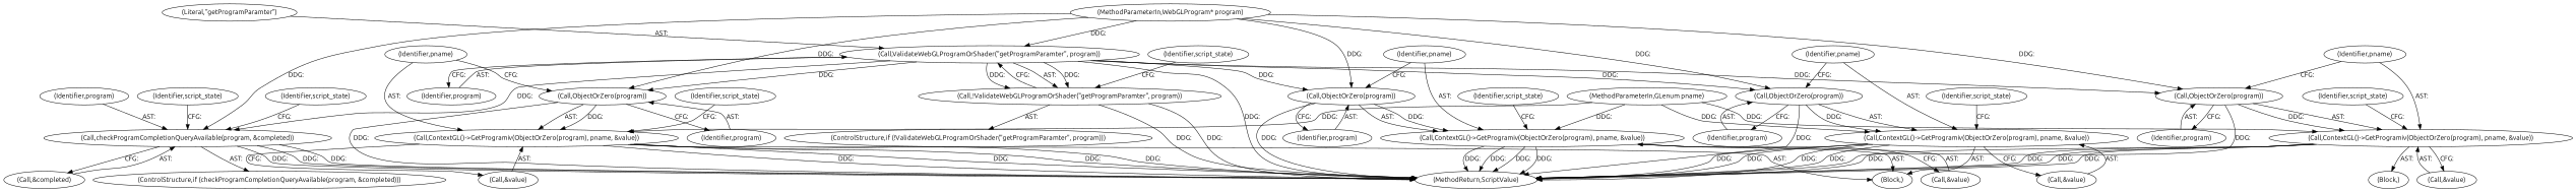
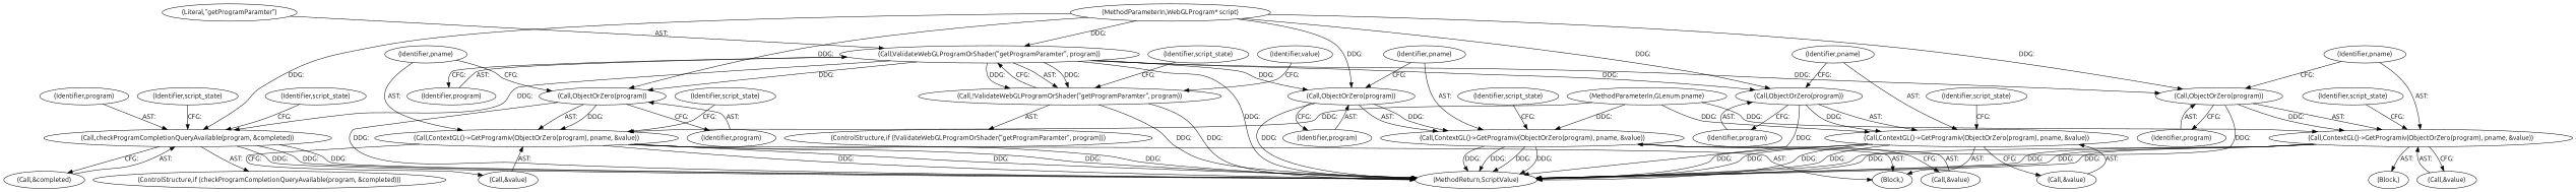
  digraph {
    fontname=Ubuntu
    node [fontname=Ubuntu]
    edge [fontname=Ubuntu]
    n1 [label="(Call,ValidateWebGLProgramOrShader(\"getProgramParamter\", program))"]
    n2 [label="(Call,!ValidateWebGLProgramOrShader(\"getProgramParamter\", program))"]
    n3 [label="(Call,ObjectOrZero(program))"]
    n4 [label="(Call,checkProgramCompletionQueryAvailable(program, &completed))"]
    n5 [label="(Call,ObjectOrZero(program))"]
    n6 [label="(Call,ObjectOrZero(program))"]
    n7 [label="(Call,ObjectOrZero(program))"]
    n8 [label="(Identifier,program)"]
    n9 [label="(MethodReturn,ScriptValue)"]
    n10 [label="(ControlStructure,if (!ValidateWebGLProgramOrShader(\"getProgramParamter\", program)))"]
    n11 [label="(Call,ContextGL()->GetProgramiv(ObjectOrZero(program), pname, &value))"]
    n12 [label="(Identifier,program)"]
    n13 [label="(Call,&completed)"]
    n14 [label="(ControlStructure,if (checkProgramCompletionQueryAvailable(program, &completed)))"]
    n15 [label="(Call,ContextGL()->GetProgramiv(ObjectOrZero(program), pname, &value))"]
    n16 [label="(Identifier,program)"]
    n17 [label="(Call,ContextGL()->GetProgramiv(ObjectOrZero(program), pname, &value))"]
    n18 [label="(Identifier,program)"]
    n19 [label="(Call,ContextGL()->GetProgramiv(ObjectOrZero(program), pname, &value))"]
    n20 [label="(Identifier,program)"]
-   n21 [label="(MethodParameterIn,WebGLProgram* program)"]
+   n21 [label="(MethodParameterIn,WebGLProgram* script)"]
    n22 [label="(Call,&value)"]
    n23 [label="(Block,)"]
    n24 [label="(Call,&value)"]
    n25 [label="(Call,&value)"]
    n26 [label="(Block,)"]
    n27 [label="(Call,&value)"]
    n28 [label="(Identifier,script_state)"]
    n29 [label="(MethodParameterIn,GLenum pname)"]
+   n30 [label="(Identifier,value)"]
    n31 [label="(Identifier,program)"]
    n32 [label="(Identifier,pname)"]
    n33 [label="(Literal,\"getProgramParamter\")"]
    n34 [label="(Identifier,pname)"]
    n35 [label="(Identifier,script_state)"]
    n36 [label="(Identifier,pname)"]
    n37 [label="(Identifier,script_state)"]
    n38 [label="(Identifier,script_state)"]
    n39 [label="(Identifier,script_state)"]
    n40 [label="(Identifier,script_state)"]
    n41 [label="(Identifier,script_state)"]
    n42 [label="(Identifier,pname)"]
    n1 -> n2 [label="AST: "]
    n1 -> n2 [label="DDG: "]
    n1 -> n2 [label="DDG: "]
    n1 -> n3 [label="DDG: "]
    n1 -> n4 [label="DDG: "]
    n1 -> n5 [label="DDG: "]
    n1 -> n6 [label="DDG: "]
    n1 -> n7 [label="DDG: "]
    n1 -> n8 [label="CFG: "]
    n1 -> n9 [label="DDG: "]
    n2 -> n1 [label="CFG: "]
    n2 -> n9 [label="DDG: "]
    n2 -> n9 [label="DDG: "]
    n2 -> n10 [label="AST: "]
    n3 -> n9 [label="DDG: "]
    n3 -> n11 [label="AST: "]
    n3 -> n11 [label="DDG: "]
    n3 -> n12 [label="CFG: "]
    n4 -> n9 [label="DDG: "]
    n4 -> n9 [label="DDG: "]
    n4 -> n9 [label="DDG: "]
    n4 -> n13 [label="CFG: "]
    n4 -> n14 [label="AST: "]
    n5 -> n9 [label="DDG: "]
    n5 -> n15 [label="AST: "]
    n5 -> n15 [label="DDG: "]
    n5 -> n16 [label="CFG: "]
    n6 -> n9 [label="DDG: "]
    n6 -> n17 [label="AST: "]
    n6 -> n17 [label="DDG: "]
    n6 -> n18 [label="CFG: "]
    n7 -> n9 [label="DDG: "]
    n7 -> n19 [label="AST: "]
    n7 -> n19 [label="DDG: "]
    n7 -> n20 [label="CFG: "]
    n8 -> n1 [label="AST: "]
    n11 -> n9 [label="DDG: "]
    n11 -> n9 [label="DDG: "]
    n11 -> n9 [label="DDG: "]
    n11 -> n9 [label="DDG: "]
    n11 -> n22 [label="CFG: "]
    n11 -> n23 [label="AST: "]
    n12 -> n3 [label="AST: "]
    n13 -> n4 [label="AST: "]
    n15 -> n9 [label="DDG: "]
    n15 -> n9 [label="DDG: "]
    n15 -> n9 [label="DDG: "]
    n15 -> n9 [label="DDG: "]
    n15 -> n23 [label="AST: "]
    n15 -> n24 [label="CFG: "]
    n16 -> n5 [label="AST: "]
    n17 -> n9 [label="DDG: "]
    n17 -> n9 [label="DDG: "]
    n17 -> n9 [label="DDG: "]
    n17 -> n9 [label="DDG: "]
    n17 -> n23 [label="AST: "]
    n17 -> n25 [label="CFG: "]
    n18 -> n6 [label="AST: "]
    n19 -> n9 [label="DDG: "]
    n19 -> n9 [label="DDG: "]
    n19 -> n9 [label="DDG: "]
    n19 -> n9 [label="DDG: "]
    n19 -> n26 [label="AST: "]
    n19 -> n27 [label="CFG: "]
    n20 -> n7 [label="AST: "]
    n21 -> n1 [label="DDG: "]
    n21 -> n3 [label="DDG: "]
    n21 -> n4 [label="DDG: "]
    n21 -> n5 [label="DDG: "]
    n21 -> n6 [label="DDG: "]
    n21 -> n7 [label="DDG: "]
    n22 -> n11 [label="AST: "]
    n24 -> n15 [label="AST: "]
    n25 -> n17 [label="AST: "]
    n27 -> n19 [label="AST: "]
    n28 -> n11 [label="CFG: "]
    n29 -> n11 [label="DDG: "]
    n29 -> n15 [label="DDG: "]
    n29 -> n17 [label="DDG: "]
    n29 -> n19 [label="DDG: "]
+   n30 -> n2 [label="CFG: "]
    n31 -> n4 [label="AST: "]
    n32 -> n3 [label="CFG: "]
    n32 -> n11 [label="AST: "]
    n33 -> n1 [label="AST: "]
    n34 -> n5 [label="CFG: "]
    n34 -> n15 [label="AST: "]
    n35 -> n15 [label="CFG: "]
    n36 -> n6 [label="CFG: "]
    n36 -> n17 [label="AST: "]
    n37 -> n4 [label="CFG: "]
    n38 -> n19 [label="CFG: "]
    n39 -> n2 [label="CFG: "]
    n40 -> n17 [label="CFG: "]
    n41 -> n4 [label="CFG: "]
    n42 -> n7 [label="CFG: "]
    n42 -> n19 [label="AST: "]
  }
